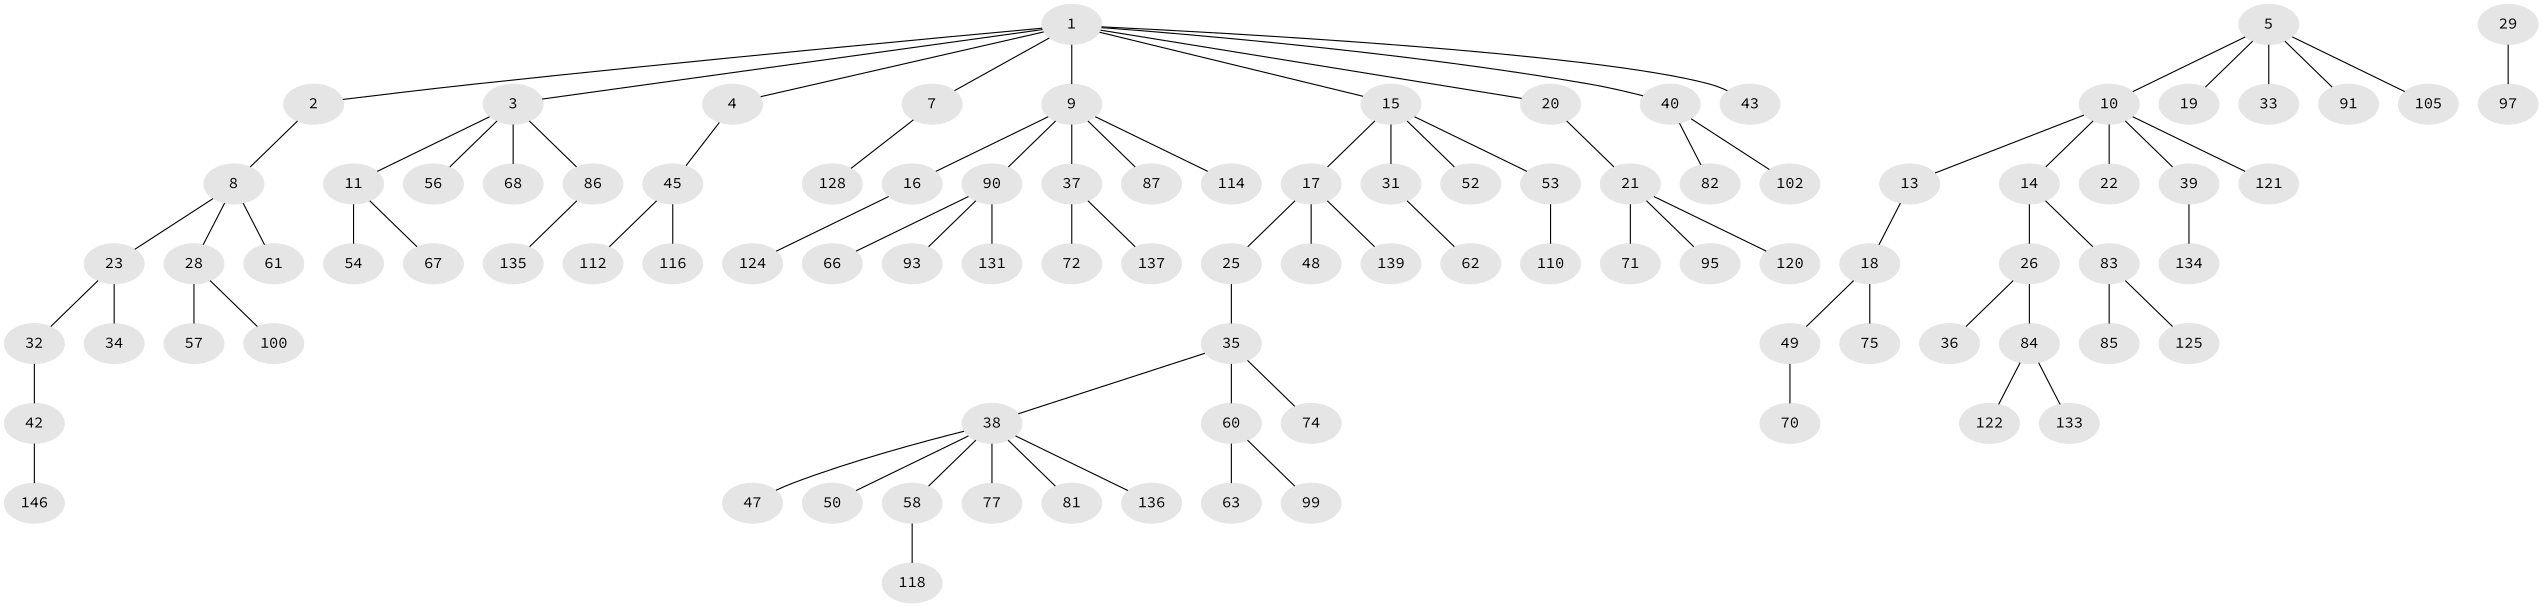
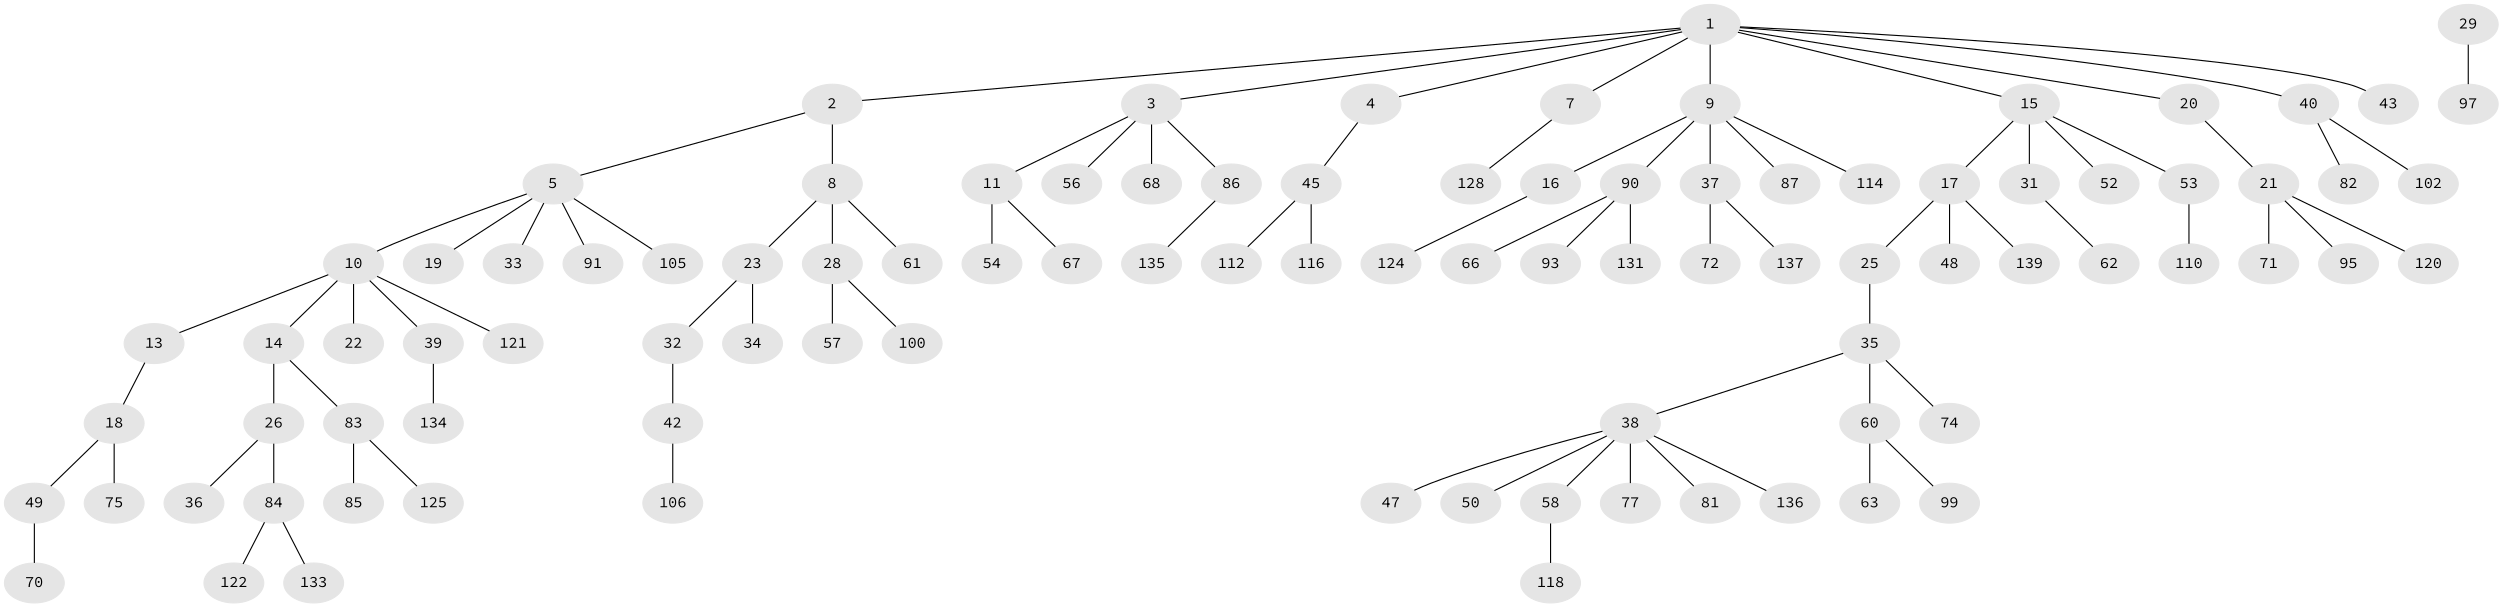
  graph {
    fontname="Source Code Pro"
    node [color=gray90 fontname="Source Code Pro" style=filled]
    edge [fontname="Source Code Pro"]
    1 [super="+6"]
    2
    3 [super="+24"]
    4
    7
    9 [super="+12"]
    15 [super="+79"]
    20
    40
    43
    5 [super="+59"]
    8 [super="+55"]
    11 [super="+113"]
    56
    68 [super="+129"]
    86 [super="+123"]
    45 [super="+64"]
    128
    16
    n20 [label=90 super="+98"]
    37 [super="+127"]
    87
    114
    17
    31 [super="+73"]
    52 [super="+76"]
    53
    21 [super="+78"]
    82 [super="+92"]
    102
    10 [super="+27"]
    19
    33
    91 [super="+126"]
    105
    23 [super="+90"]
    28 [super="+89"]
    61 [super="+103"]
    54
    67 [super="+108"]
    135
    112
    116
    13 [super="+46"]
    14
    22 [super="+109"]
    39 [super="+132"]
    121
    32 [super="+117"]
    34
    57
    100
    124
    66 [super="+69"]
    93 [super="+138"]
    131
    72 [super="+115"]
    137
    18 [super="+41"]
    26
    83 [super="+119"]
    134
    49
    75
    36 [super="+51"]
    84
    85
    125
    25
    48 [super="+101"]
    139
    62 [super="+107"]
    110
    35
    70 [super="+88"]
    71
    95
    120
    97 [super="+111"]
    29
    42 [super="+80"]
    38 [super="+44"]
    60 [super="+65"]
    74 [super="+104"]
    122 [super="+130"]
    133
-   106 [label=146]
+   106
    47 [super="+94"]
    50
    58 [super="+96"]
    77
    81
    136
    63
    99
    118
    1 -- 2
    1 -- 3
    1 -- 4
    1 -- 7
    1 -- 9
    1 -- 15
    1 -- 20
    1 -- 40
    1 -- 43
+   2 -- 5
    2 -- 8
    3 -- 11
    3 -- 56
    3 -- 68
    3 -- 86
    4 -- 45
    7 -- 128
    9 -- 16
    9 -- n20
    9 -- 37
    9 -- 87
    9 -- 114
    15 -- 17
    15 -- 31
    15 -- 52
    15 -- 53
    20 -- 21
    40 -- 82
    40 -- 102
    5 -- 10
    5 -- 19
    5 -- 33
    5 -- 91
    5 -- 105
    8 -- 23
    8 -- 28
    8 -- 61
    11 -- 54
    11 -- 67
    86 -- 135
    45 -- 112
    45 -- 116
    16 -- 124
    n20 -- 66
    n20 -- 93
    n20 -- 131
    37 -- 72
    37 -- 137
    17 -- 25
    17 -- 48
    17 -- 139
    31 -- 62
    53 -- 110
    21 -- 71
    21 -- 95
    21 -- 120
    10 -- 13
    10 -- 14
    10 -- 22
    10 -- 39
    10 -- 121
    23 -- 32
    23 -- 34
    28 -- 57
    28 -- 100
    13 -- 18
    14 -- 26
    14 -- 83
    39 -- 134
    32 -- 42
    18 -- 49
    18 -- 75
    26 -- 36
    26 -- 84
    83 -- 85
    83 -- 125
    49 -- 70
    84 -- 122
    84 -- 133
    25 -- 35
    35 -- 38
    35 -- 60
    35 -- 74
    29 -- 97
    42 -- 106
    38 -- 47
    38 -- 50
    38 -- 58
    38 -- 77
    38 -- 81
    38 -- 136
    60 -- 63
    60 -- 99
    58 -- 118
  }
